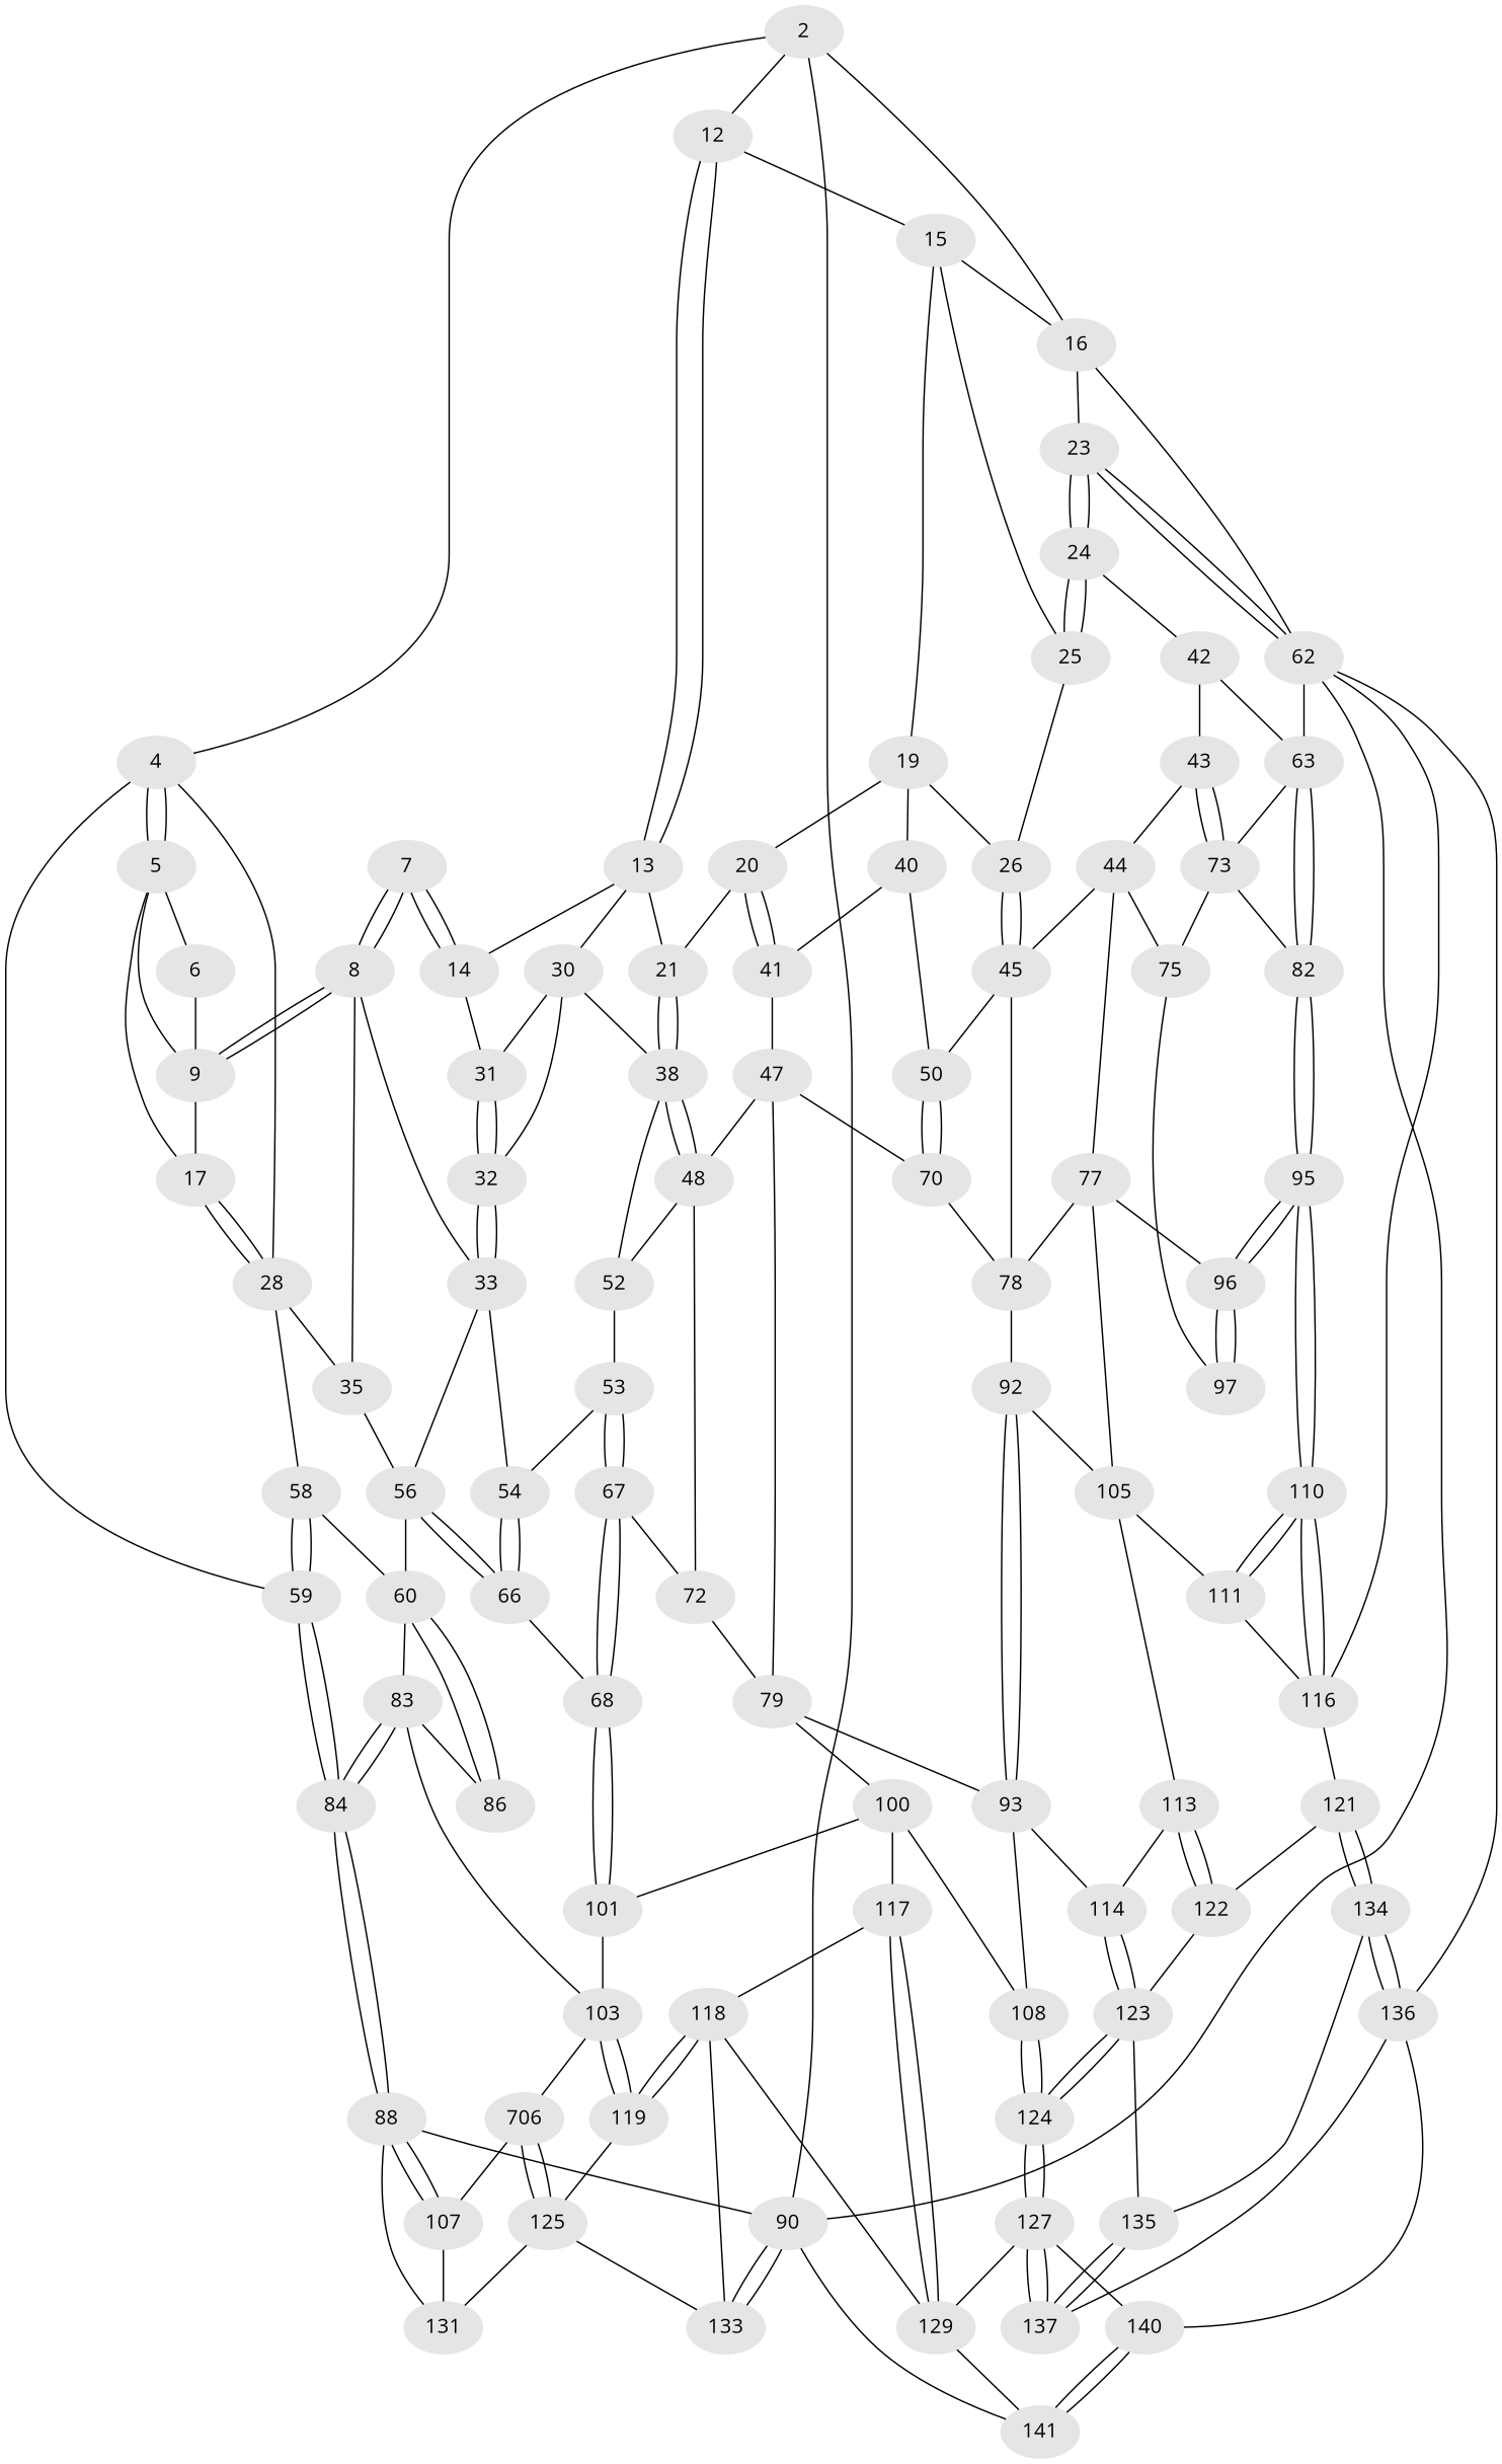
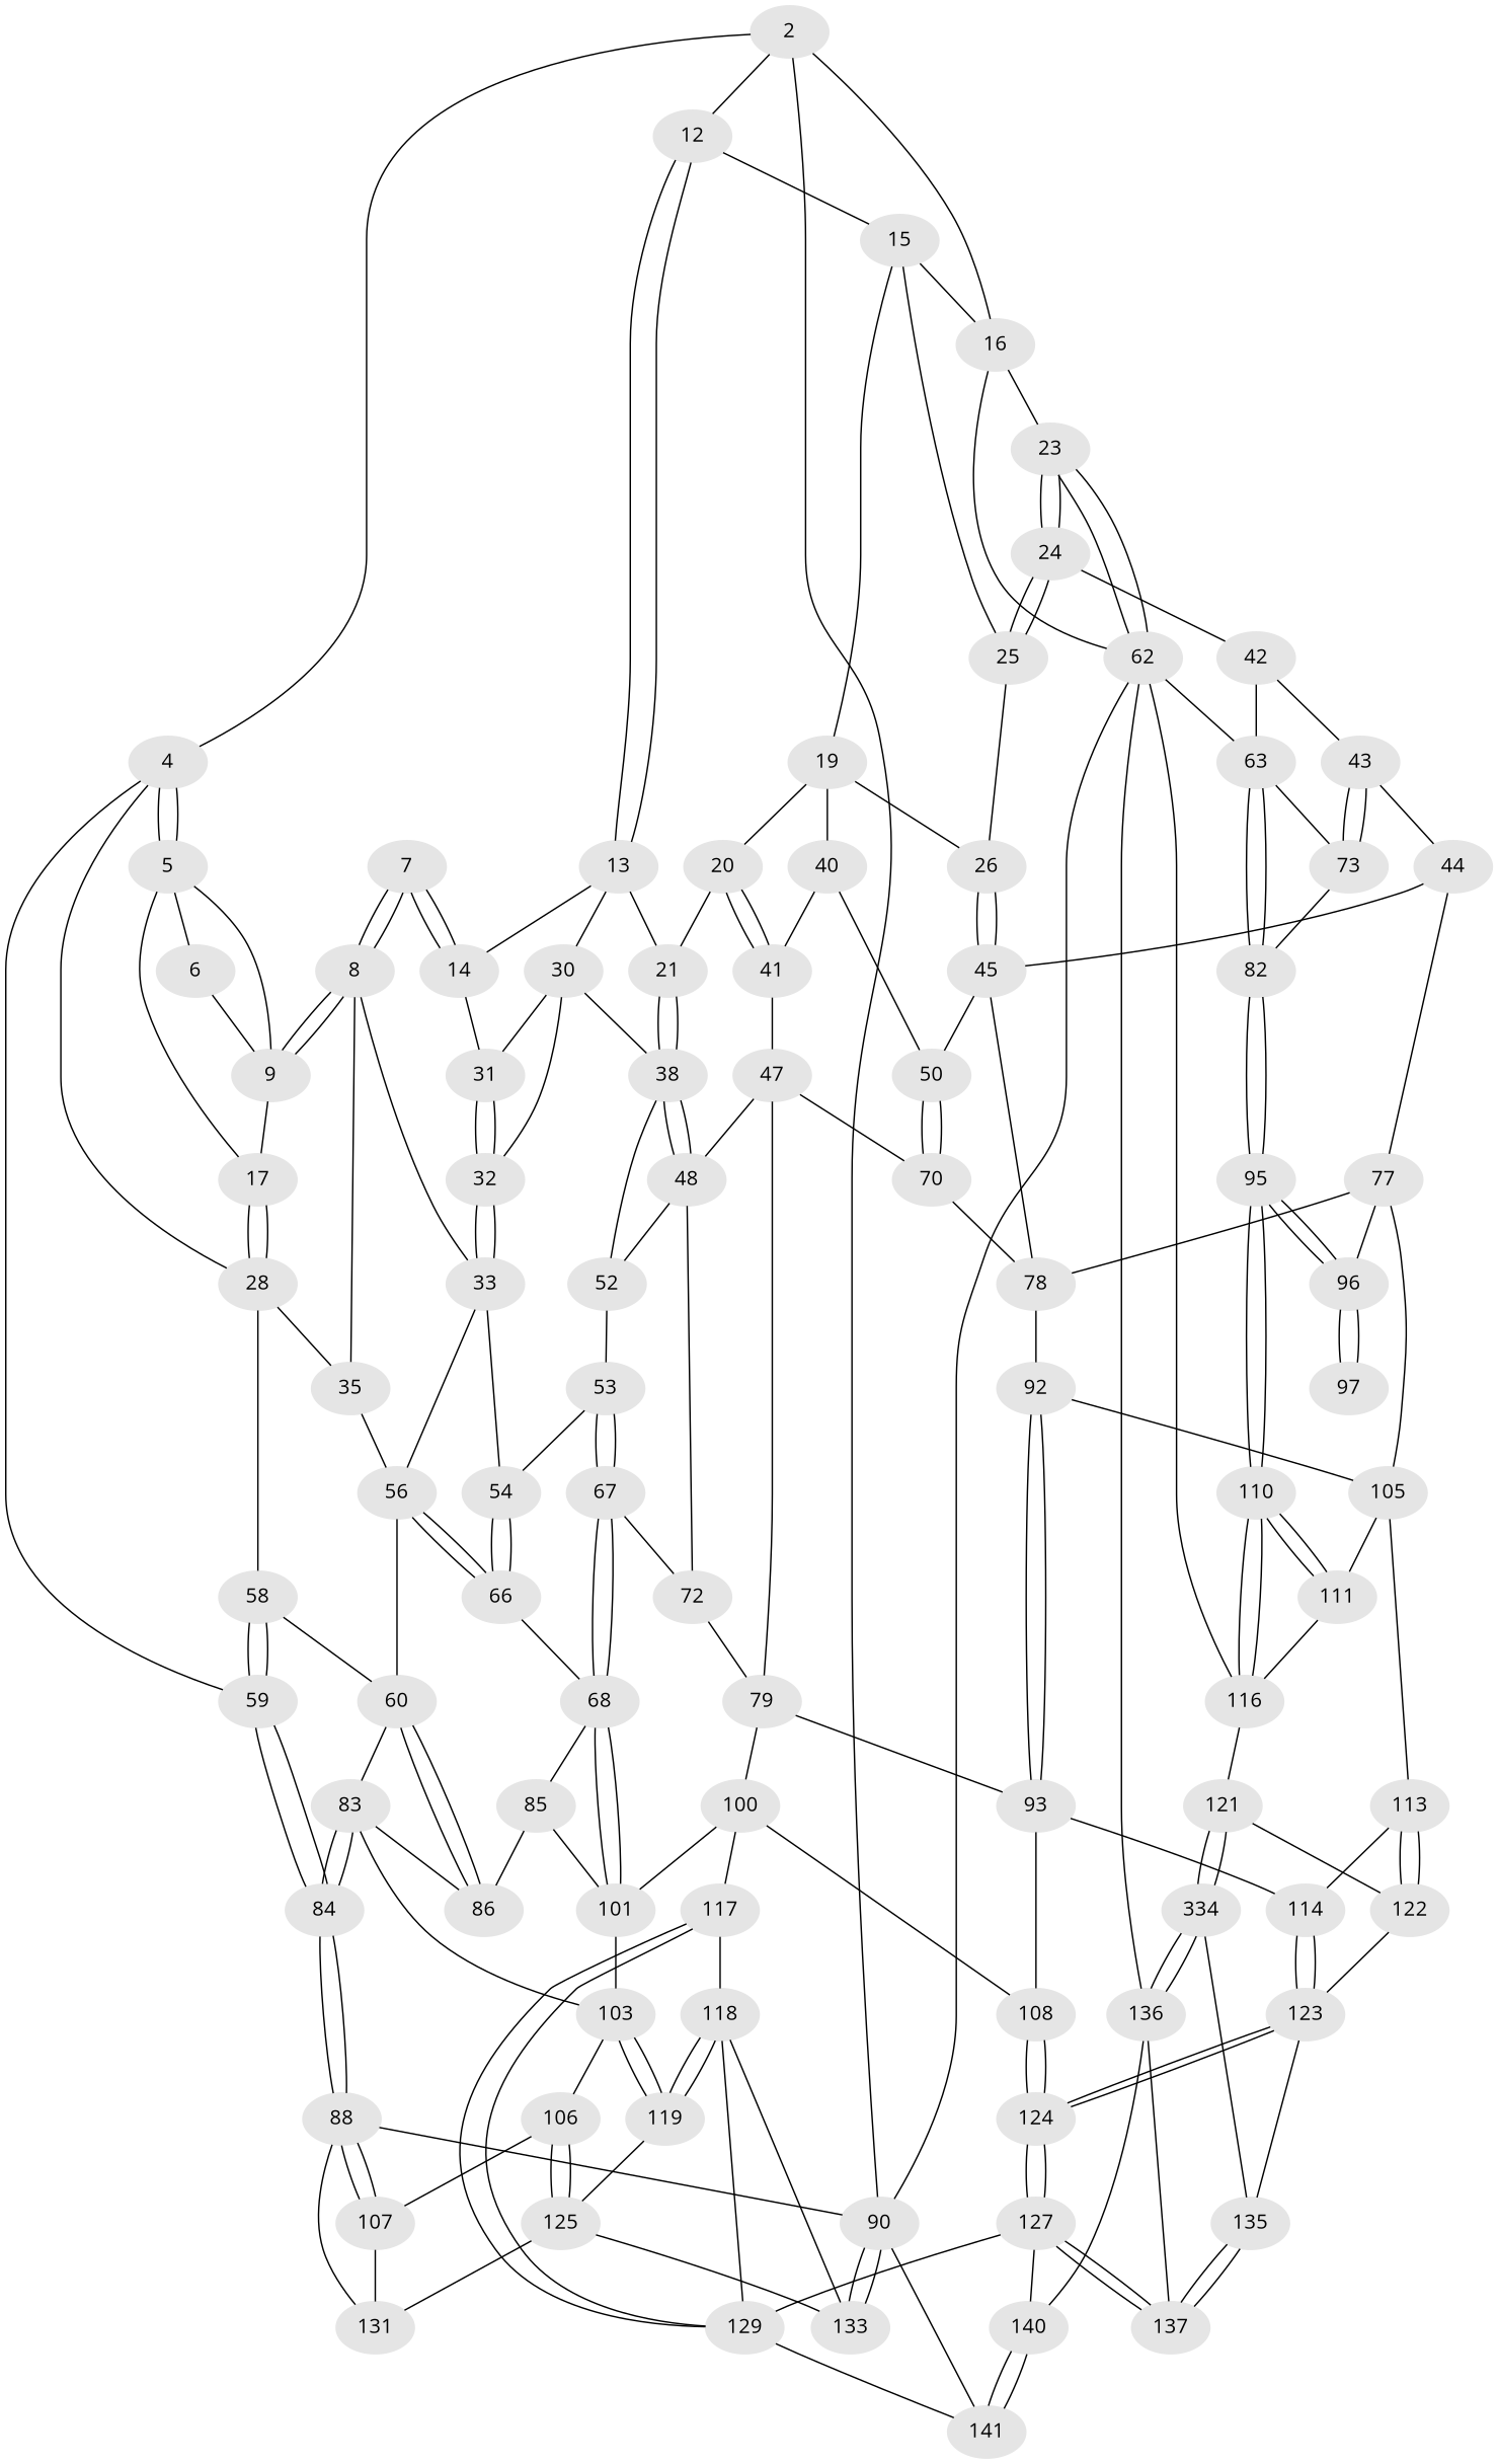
  graph {
    fontname="Open Sans"
    node [color=gray90 fontname="Open Sans" style=filled]
    edge [fontname="Open Sans"]
    2 [super="+3"]
    4 [super="+29"]
    12
    16
    90 [super="+91"]
    8 [super="+34"]
    7
    14
    5 [super="+11"]
    28 [super="+36"]
    59
    13 [super="+22"]
    15 [super="+18"]
    23
    62 [super="+115"]
    133
    141
    6
    9 [super="+10"]
    17
    35
    58
    84
    33 [super="+55"]
    31
    54
    56 [super="+57"]
    21
    30 [super="+37"]
    19 [super="+27"]
    25
    38 [super="+39"]
    32
    20
    26
    40 [super="+51"]
    24
    63 [super="+64"]
    116 [super="+120"]
    136 [super="+139"]
    41 [super="+46"]
    45 [super="+49"]
    50
    47 [super="+71"]
    48 [super="+65"]
    52
    42
    43
    78 [super="+81"]
    60 [super="+61"]
    66
    72 [super="+80"]
    53
    70
    79
    44 [super="+76"]
    73 [super="+74"]
    82
-   75
    77 [super="+99"]
    97
    96 [super="+98"]
    105 [super="+112"]
    92
    100 [super="+109"]
    93 [super="+94"]
    67
    68 [super="+69"]
    83 [super="+87"]
    86
    88 [super="+89"]
    103 [super="+104"]
    121
    137
    140
    95
+   85
    101 [super="+102"]
    108
    117
    111
    113
    114
    110
-   106 [label=706]
+   106
    119
    107
    131
    124
    123 [super="+126"]
    118 [super="+132"]
    129 [super="+138"]
    125 [super="+130"]
    122
    127 [super="+128"]
    135
-   134
+   134 [label=334]
    2 -- 4
    2 -- 12
    2 -- 16
    2 -- 90
    4 -- 5
    4 -- 5
    4 -- 28
    4 -- 59
    12 -- 13
    12 -- 13
    12 -- 15
    16 -- 23
    16 -- 62
    90 -- 133
    90 -- 133
    90 -- 141
    8 -- 9
    8 -- 9
    8 -- 35
    8 -- 33
    7 -- 8
    7 -- 8
    7 -- 14
    7 -- 14
    14 -- 31
    5 -- 6
    5 -- 9
    5 -- 17
    28 -- 35
    28 -- 58
    59 -- 84
    59 -- 84
    13 -- 14
    13 -- 21
    13 -- 30
    15 -- 16
    15 -- 19
    15 -- 25
    23 -- 62
    23 -- 62
    23 -- 24
    23 -- 24
    62 -- 90
    62 -- 63
    62 -- 116
    62 -- 136
    6 -- 9
    9 -- 17
    17 -- 28
    17 -- 28
    35 -- 56
    58 -- 59
    58 -- 59
    58 -- 60
    84 -- 88
    84 -- 88
    33 -- 54
    33 -- 56
    31 -- 32
    31 -- 32
    54 -- 66
    54 -- 66
    56 -- 60
    56 -- 66
    56 -- 66
    21 -- 38
    21 -- 38
    30 -- 31
    30 -- 38
    30 -- 32
    19 -- 20
    19 -- 26
    19 -- 40
    25 -- 26
    38 -- 48
    38 -- 48
    38 -- 52
    32 -- 33
    32 -- 33
    20 -- 21
    20 -- 41
    20 -- 41
    26 -- 45
    26 -- 45
    40 -- 41 [weight=2]
    40 -- 50
    24 -- 25
    24 -- 25
    24 -- 42
    63 -- 73
    63 -- 82
    63 -- 82
    116 -- 121
    136 -- 137
    136 -- 140
    41 -- 47
    45 -- 50
    45 -- 78
    50 -- 70
    50 -- 70
    47 -- 48
    47 -- 70
    47 -- 79
    48 -- 52
    48 -- 72
    52 -- 53
    42 -- 63
    42 -- 43
    43 -- 44
    43 -- 73
    43 -- 73
    78 -- 92
    60 -- 83
    60 -- 86
    60 -- 86
    66 -- 68
    72 -- 79
    53 -- 54
    53 -- 67
    53 -- 67
    70 -- 78
    79 -- 100
    79 -- 93
    44 -- 45
-   44 -- 75
    44 -- 77
    73 -- 82
-   73 -- 75
    82 -- 95
    82 -- 95
-   75 -- 97
    77 -- 78
    77 -- 96
    77 -- 105
    96 -- 97 [weight=2]
    96 -- 97
    105 -- 111
    105 -- 113
    92 -- 105
    92 -- 93
    92 -- 93
    100 -- 101
    100 -- 108
    100 -- 117
    93 -- 108
    93 -- 114
    67 -- 72
    67 -- 68
    67 -- 68
+   68 -- 85
    68 -- 101
    68 -- 101
    83 -- 84
    83 -- 84
    83 -- 86
    83 -- 103
    88 -- 90
    88 -- 107
    88 -- 107
    88 -- 131
    103 -- 106
    103 -- 119
    103 -- 119
    121 -- 122
    121 -- 134
    121 -- 134
    140 -- 141
    140 -- 141
    95 -- 96
    95 -- 96
    95 -- 110
    95 -- 110
+   85 -- 86
+   85 -- 101
    101 -- 103
    108 -- 124
    108 -- 124
    117 -- 118
    117 -- 129
    117 -- 129
    111 -- 116
    113 -- 114
    113 -- 122
    113 -- 122
    114 -- 123
    114 -- 123
    110 -- 116
    110 -- 116
    110 -- 111
    110 -- 111
    106 -- 107
    106 -- 125
    106 -- 125
    119 -- 125
    107 -- 131
    124 -- 127
    124 -- 127
    123 -- 124
    123 -- 124
    123 -- 135
    118 -- 133
    118 -- 119
    118 -- 119
    118 -- 129
    129 -- 141
    125 -- 133
    125 -- 131
    122 -- 123
    127 -- 137
    127 -- 137
    127 -- 140
    127 -- 129
    135 -- 137
    135 -- 137
    134 -- 136
    134 -- 136
    134 -- 135
  }
